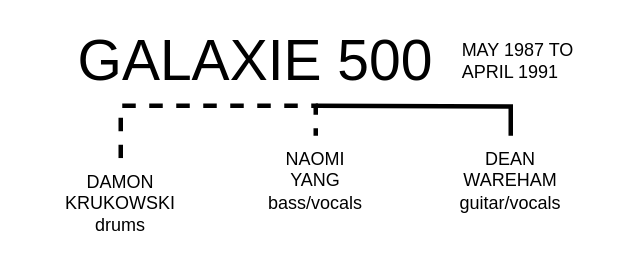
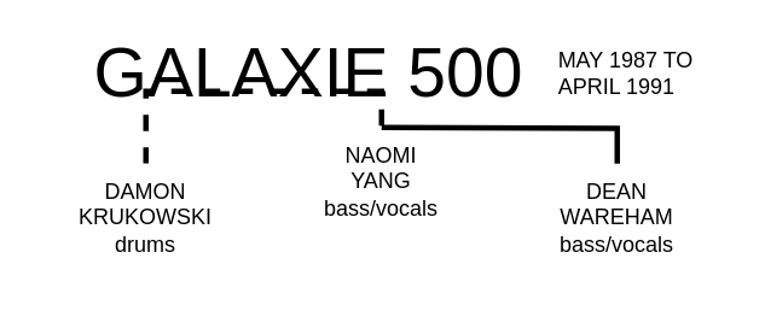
  <mxCell id="0" />
  <mxCell id="1" parent="0" />
- <mxCell id="2" value="&lt;div&gt;DEAN&lt;/div&gt;&lt;div&gt;WAREHAM&lt;/div&gt;&lt;div&gt;guitar/vocals&lt;br&gt;&lt;/div&gt;" style="rounded=1;whiteSpace=wrap;html=1;strokeColor=none;" parent="1" vertex="1"><mxGeometry x="280" y="90" width="120" height="60" as="geometry" /></mxCell>
- <mxCell id="3" value="&lt;div&gt;NAOMI&lt;/div&gt;&lt;div&gt;YANG&lt;/div&gt;&lt;div&gt;bass/vocals&lt;br&gt;&lt;/div&gt;" style="rounded=1;whiteSpace=wrap;html=1;strokeColor=none;" parent="1" vertex="1"><mxGeometry x="150" y="90" width="120" height="60" as="geometry" /></mxCell>
+ <mxCell id="2" value="&lt;div&gt;DEAN&lt;/div&gt;&lt;div&gt;WAREHAM&lt;/div&gt;&lt;div&gt;bass/vocals&lt;br&gt;&lt;/div&gt;" style="rounded=1;whiteSpace=wrap;html=1;strokeColor=none;" parent="1" vertex="1"><mxGeometry x="280" y="90" width="120" height="60" as="geometry" /></mxCell>
+ <mxCell id="3" value="&lt;div&gt;NAOMI&lt;/div&gt;&lt;div&gt;YANG&lt;/div&gt;&lt;div&gt;bass/vocals&lt;br&gt;&lt;/div&gt;" style="rounded=1;whiteSpace=wrap;html=1;strokeColor=none;" parent="1" vertex="1"><mxGeometry x="150" y="70" width="120" height="60" as="geometry" /></mxCell>
  <mxCell id="4" style="edgeStyle=orthogonalEdgeStyle;rounded=0;orthogonalLoop=1;jettySize=auto;html=1;exitX=0.5;exitY=0;exitDx=0;exitDy=0;entryX=0.5;entryY=0;entryDx=0;entryDy=0;strokeWidth=3;endArrow=none;endFill=0;dashed=1;" parent="1" source="5" target="3" edge="1"><mxGeometry relative="1" as="geometry" /></mxCell>
- <mxCell id="5" value="&lt;div&gt;DAMON&lt;/div&gt;&lt;div&gt;KRUKOWSKI&lt;/div&gt;&lt;div&gt;drums&lt;br&gt;&lt;/div&gt;" style="rounded=1;whiteSpace=wrap;html=1;strokeWidth=1;dashed=1;strokeColor=none;" parent="1" vertex="1"><mxGeometry x="20" y="105" width="120" height="60" as="geometry" /></mxCell>
+ <mxCell id="5" value="&lt;div&gt;DAMON&lt;/div&gt;&lt;div&gt;KRUKOWSKI&lt;/div&gt;&lt;div&gt;drums&lt;br&gt;&lt;/div&gt;" style="rounded=1;whiteSpace=wrap;html=1;strokeWidth=1;dashed=1;strokeColor=none;" parent="1" vertex="1"><mxGeometry x="20" y="90" width="120" height="60" as="geometry" /></mxCell>
  <mxCell id="6" value="&lt;div align=&quot;left&quot;&gt;&lt;font style=&quot;font-size: 38px&quot;&gt;GALAXIE 500&lt;/font&gt;&lt;/div&gt;" style="text;html=1;strokeColor=none;fillColor=none;align=center;verticalAlign=middle;whiteSpace=wrap;rounded=0;" parent="1" vertex="1"><mxGeometry x="50" y="20" width="240" height="40" as="geometry" /></mxCell>
  <mxCell id="7" value="&lt;div align=&quot;left&quot;&gt;MAY 1987 TO&lt;br&gt;APRIL 1991&lt;/div&gt;" style="text;html=1;strokeColor=none;fillColor=none;align=center;verticalAlign=middle;whiteSpace=wrap;rounded=0;" parent="1" vertex="1"><mxGeometry x="290" y="20" width="110" height="40" as="geometry" /></mxCell>
  <mxCell id="8" value="" style="endArrow=none;html=1;strokeWidth=3;entryX=0.5;entryY=0;entryDx=0;entryDy=0;edgeStyle=orthogonalEdgeStyle;rounded=0;" parent="1" target="2" edge="1"><mxGeometry width="50" height="50" relative="1" as="geometry"><mxPoint x="210" y="70" as="sourcePoint" /><mxPoint x="70" y="170" as="targetPoint" /></mxGeometry></mxCell>
